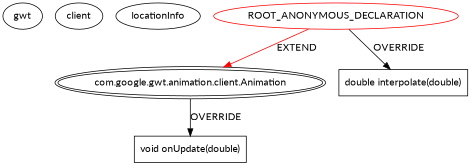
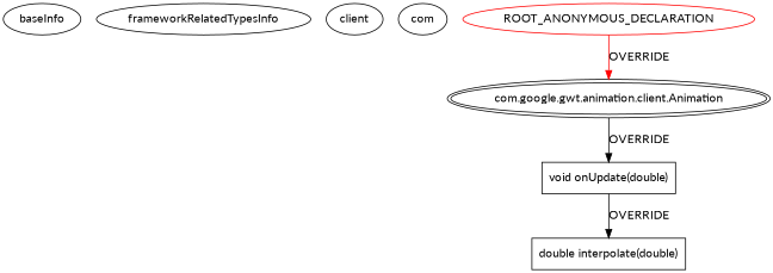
  digraph {
    fontname=Lato
    node [fontname=Lato]
    edge [fontname=Lato]
-   frameworkRelatedTypesInfo [0="com.google.gwt.animation.client.Animation" label=gwt]
+   baseInfo [category=extension_graph graphId=4445 isAnonymous=true possibleRelation=false]
+   frameworkRelatedTypesInfo [0="com.google.gwt.animation.client.Animation"]
    n3 [label=client]
-   locationInfo [contextSignature="com.google.gwt.animation.client.Animation in(de.beigel.gwt.easing.client.Transition,de.beigel.gwt.easing.client.Updater)" filePath="/sbeigel-gwt-easing/gwt-easing-master/src/de/beigel/gwt/easing/client/Ease.java" graphId=4445 projectName="sbeigel-gwt-easing"]
+   locationInfo [contextSignature="com.google.gwt.animation.client.Animation in(de.beigel.gwt.easing.client.Transition,de.beigel.gwt.easing.client.Updater)" filePath="/sbeigel-gwt-easing/gwt-easing-master/src/de/beigel/gwt/easing/client/Ease.java" graphId=4445 projectName="sbeigel-gwt-easing" label=com]
    n5 [color=red isFrameworkType=false label=ROOT_ANONYMOUS_DECLARATION vertexType=ROOT_ANONYMOUS_DECLARATION]
    n6 [isFrameworkType=true label="com.google.gwt.animation.client.Animation" peripheries=2 vertexType=FRAMEWORK_CLASS_TYPE]
    n7 [isFrameworkType=false label="double interpolate(double)" shape=box vertexType=OVERRIDING_METHOD_DECLARATION]
    n8 [isFrameworkType=false label="void onUpdate(double)" shape=box vertexType=OVERRIDING_METHOD_DECLARATION]
-   n5 -> n6 [color=red label=EXTEND]
-   n5 -> n7 [label=OVERRIDE]
+   n5 -> n6 [color=red label=OVERRIDE]
+   n8 -> n7 [label=OVERRIDE]
    n6 -> n8 [label=OVERRIDE]
  }
